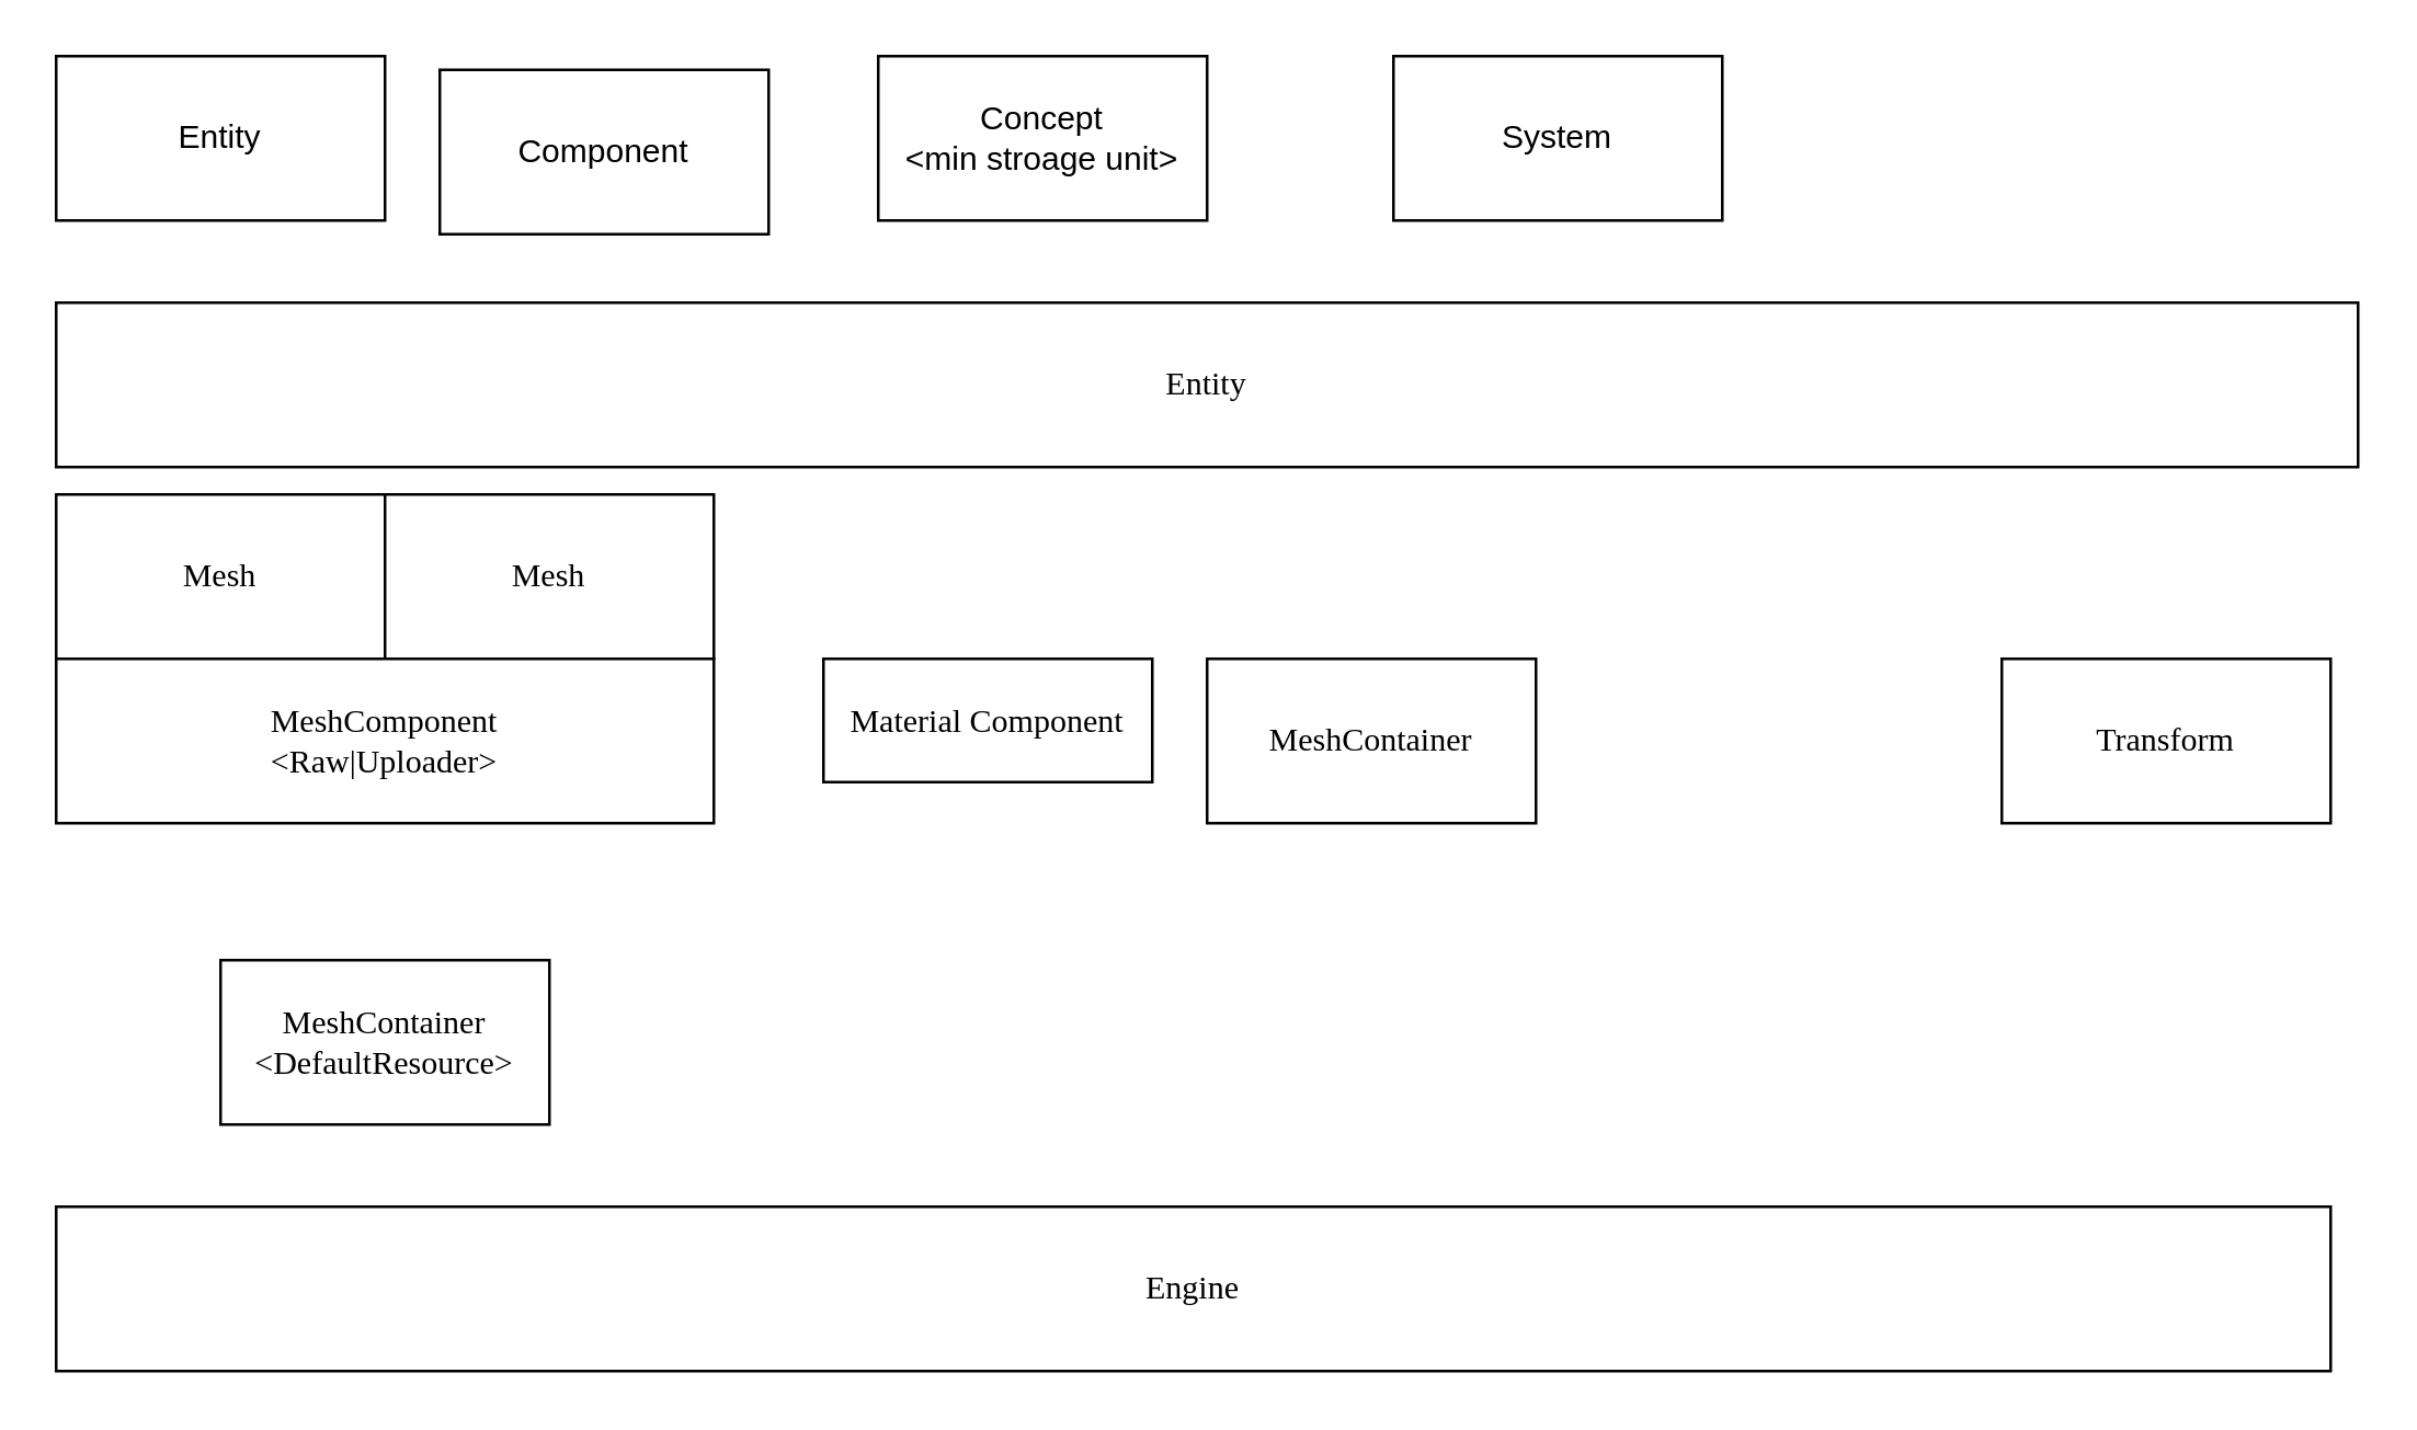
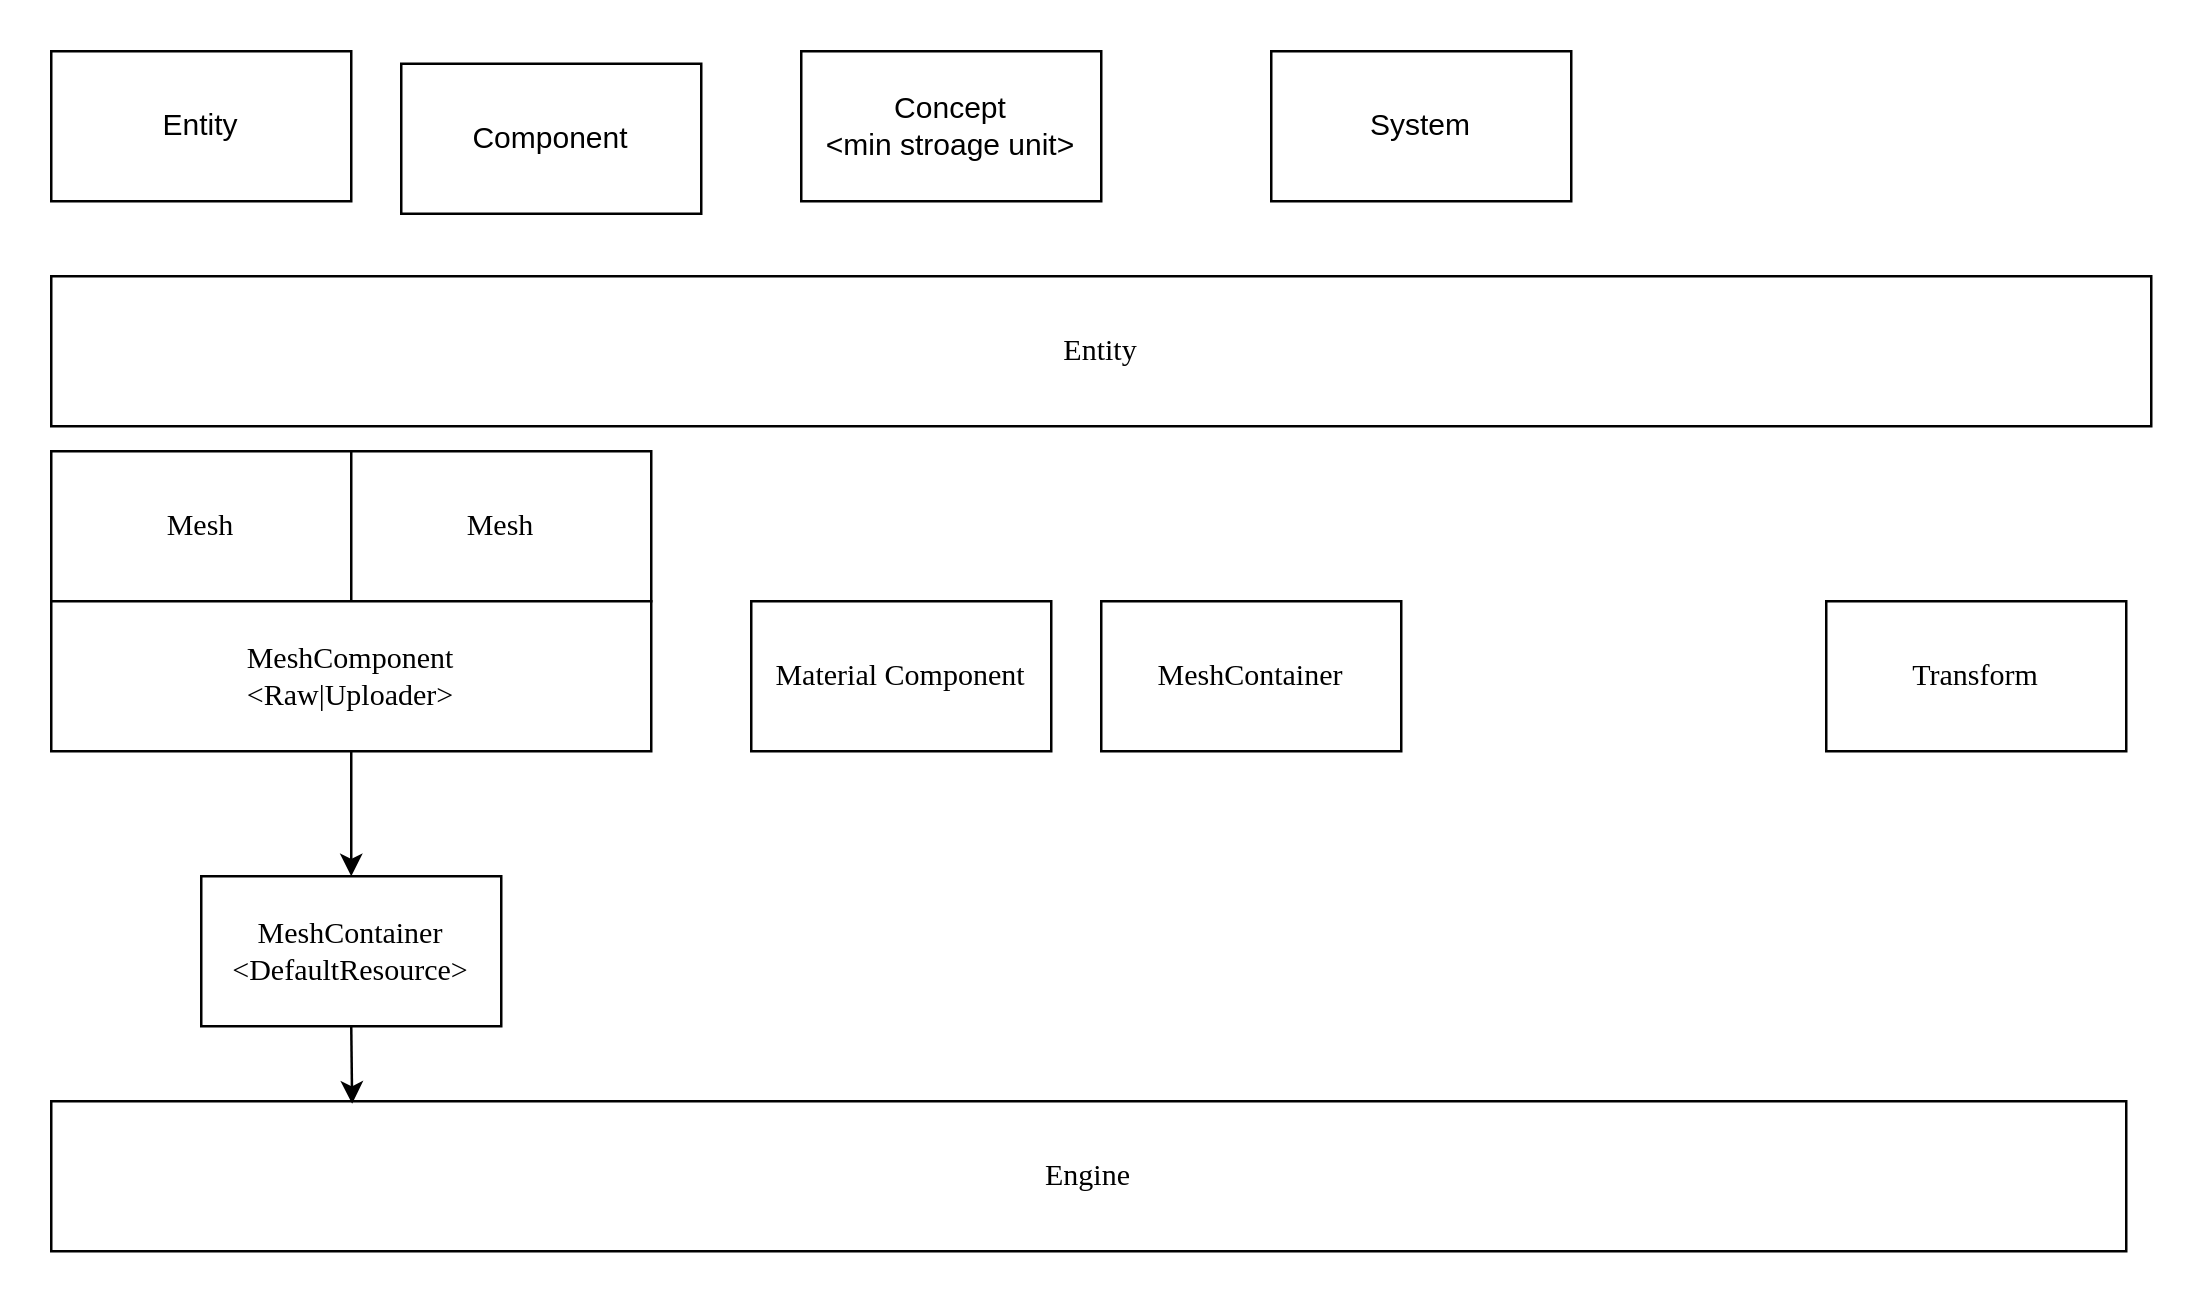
  <mxCell id="0" />
  <mxCell id="1" parent="0" />
  <mxCell id="2" value="MeshContainer&lt;div&gt;&amp;lt;DefaultResource&amp;gt;&lt;/div&gt;" style="whiteSpace=wrap;html=1;fontFamily=Verdana;" parent="1" vertex="1"><mxGeometry x="80" y="350" width="120" height="60" as="geometry" /></mxCell>
  <mxCell id="3" value="Mesh" style="whiteSpace=wrap;html=1;fontFamily=Verdana;" parent="1" vertex="1"><mxGeometry x="20" y="180" width="120" height="60" as="geometry" /></mxCell>
  <mxCell id="4" value="Mesh" style="whiteSpace=wrap;html=1;fontFamily=Verdana;" parent="1" vertex="1"><mxGeometry x="140" y="180" width="120" height="60" as="geometry" /></mxCell>
+ <mxCell id="5" value="" style="edgeStyle=orthogonalEdgeStyle;rounded=0;orthogonalLoop=1;jettySize=auto;html=1;fontFamily=Verdana;" parent="1" source="6" target="2" edge="1"><mxGeometry relative="1" as="geometry" /></mxCell>
  <mxCell id="6" value="MeshComponent&lt;div&gt;&amp;lt;Raw|Uploader&amp;gt;&lt;/div&gt;" style="whiteSpace=wrap;html=1;fontFamily=Verdana;" parent="1" vertex="1"><mxGeometry x="20" y="240" width="240" height="60" as="geometry" /></mxCell>
  <mxCell id="7" value="Entity" style="whiteSpace=wrap;html=1;fontFamily=Verdana;" parent="1" vertex="1"><mxGeometry x="20" y="110" width="840" height="60" as="geometry" /></mxCell>
- <mxCell id="8" value="Material Component" style="whiteSpace=wrap;html=1;fontFamily=Verdana;" parent="1" vertex="1"><mxGeometry x="300" y="240" width="120" height="45" as="geometry" /></mxCell>
+ <mxCell id="8" value="Material Component" style="whiteSpace=wrap;html=1;fontFamily=Verdana;" parent="1" vertex="1"><mxGeometry x="300" y="240" width="120" height="60" as="geometry" /></mxCell>
  <mxCell id="9" value="MeshContainer" style="whiteSpace=wrap;html=1;fontFamily=Verdana;" parent="1" vertex="1"><mxGeometry x="440" y="240" width="120" height="60" as="geometry" /></mxCell>
  <mxCell id="10" value="Transform" style="whiteSpace=wrap;html=1;fontFamily=Verdana;" parent="1" vertex="1"><mxGeometry x="730" y="240" width="120" height="60" as="geometry" /></mxCell>
  <mxCell id="11" value="Engine" style="whiteSpace=wrap;html=1;fontFamily=Verdana;" parent="1" vertex="1"><mxGeometry x="20" y="440" width="830" height="60" as="geometry" /></mxCell>
+ <mxCell id="12" style="edgeStyle=orthogonalEdgeStyle;rounded=0;orthogonalLoop=1;jettySize=auto;html=1;exitX=0.5;exitY=1;exitDx=0;exitDy=0;entryX=0.145;entryY=0.017;entryDx=0;entryDy=0;entryPerimeter=0;fontFamily=Verdana;" parent="1" source="2" target="11" edge="1"><mxGeometry relative="1" as="geometry" /></mxCell>
  <mxCell id="13" value="Entity" style="whiteSpace=wrap;html=1;" vertex="1" parent="1"><mxGeometry x="20" y="20" width="120" height="60" as="geometry" /></mxCell>
  <mxCell id="14" value="Component" style="whiteSpace=wrap;html=1;" vertex="1" parent="1"><mxGeometry x="160" y="25" width="120" height="60" as="geometry" /></mxCell>
  <mxCell id="15" value="Concept&lt;div&gt;&amp;lt;min stroage unit&amp;gt;&lt;/div&gt;" style="whiteSpace=wrap;html=1;" vertex="1" parent="1"><mxGeometry x="320" y="20" width="120" height="60" as="geometry" /></mxCell>
  <mxCell id="16" value="System" style="whiteSpace=wrap;html=1;" vertex="1" parent="1"><mxGeometry x="508" y="20" width="120" height="60" as="geometry" /></mxCell>
